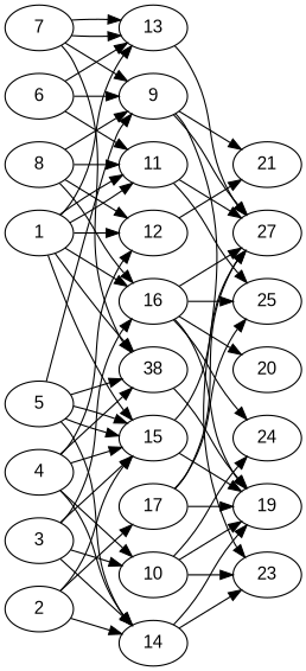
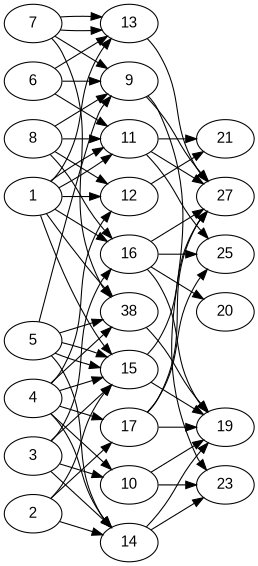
  digraph {
    fontname="Liberation Sans"
    rankdir=LR
    node [alpha=0.19 fontname="Liberation Sans"]
    edge [fontname="Liberation Sans"]
    1 [alpha=0.02 expect_size=45727744]
    11 [alpha=0.04 expect_size=19168256]
    12 [alpha=0.17 expect_size=22803456]
    13 [alpha=0.09 expect_size=23461888]
    15 [expect_size=26975232]
    16 [expect_size=39814144]
    n7 [expect_size=29169664 label=38]
    n8 [alpha=0.16 expect_size=40866816 label=27]
    25 [alpha=0.08 expect_size=8031232]
    21 [alpha=0.13 expect_size=30524416]
    19 [alpha=0.13 expect_size=42091520]
-   24 [alpha=0.11 expect_size=8012800]
    20 [alpha=0.14 expect_size=44498944]
    2 [alpha=0.00 expect_size=14668800]
    14 [alpha=0.00 expect_size=8346624]
    17 [alpha=0.06 expect_size=44984320]
    23 [alpha=0.07 expect_size=33966080]
    3 [alpha=0.14 expect_size=24213504]
    10 [alpha=0.14 expect_size=20864000]
    4 [alpha=0.08 expect_size=34404352]
    5 [alpha=0.05 expect_size=37022720]
    9 [alpha=0.01 expect_size=52124672]
    6 [alpha=0.02 expect_size=8655872]
    7 [alpha=0.13 expect_size=28099584]
    8 [alpha=0.05 expect_size=24846336]
    1 -> 11
    1 -> 11
    1 -> 12
    1 -> 13
    1 -> 15
    1 -> 16
    1 -> n7
    11 -> n8
    11 -> 25
    12 -> 21
    13 -> n8
    15 -> n8
    15 -> 19
    16 -> n8
    16 -> 25
    16 -> 19
-   16 -> 24
    16 -> 20
    n7 -> 19
    2 -> 15
    2 -> 14
    2 -> 17
    14 -> 19
    14 -> 23
    17 -> n8
    17 -> 25
    17 -> 19
    3 -> 15
    3 -> 16
    3 -> 14
    3 -> 10
    10 -> 19
-   10 -> 24
    10 -> 23
    4 -> 12
    4 -> 15
    4 -> n7
    4 -> 14
+   4 -> 17
    4 -> 10
    5 -> 15
    5 -> 15
    5 -> n7
    5 -> 14
    5 -> 9
    9 -> n8
-   9 -> 21
+   11 -> 21
    9 -> 23
    6 -> 11
    6 -> 13
    6 -> 9
    7 -> 13
    7 -> 13
    7 -> n7
    7 -> 9
    8 -> 11
    8 -> 12
    8 -> 16
    8 -> 9
  }
